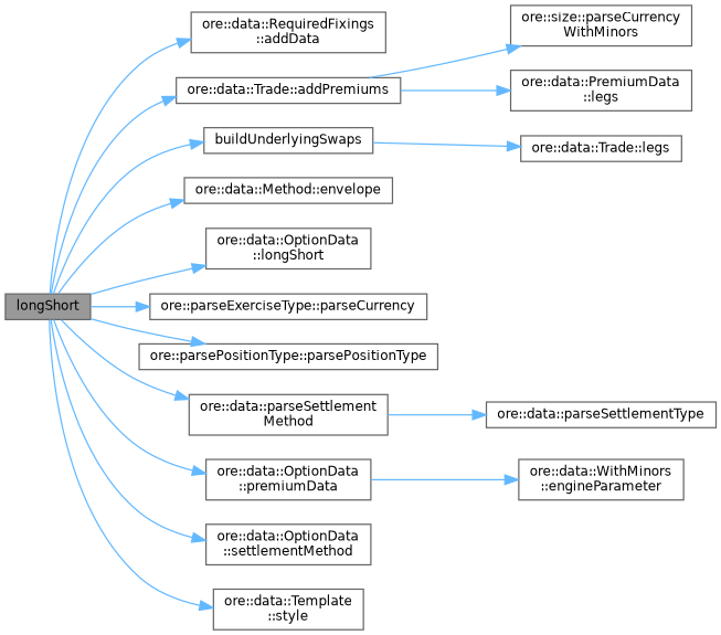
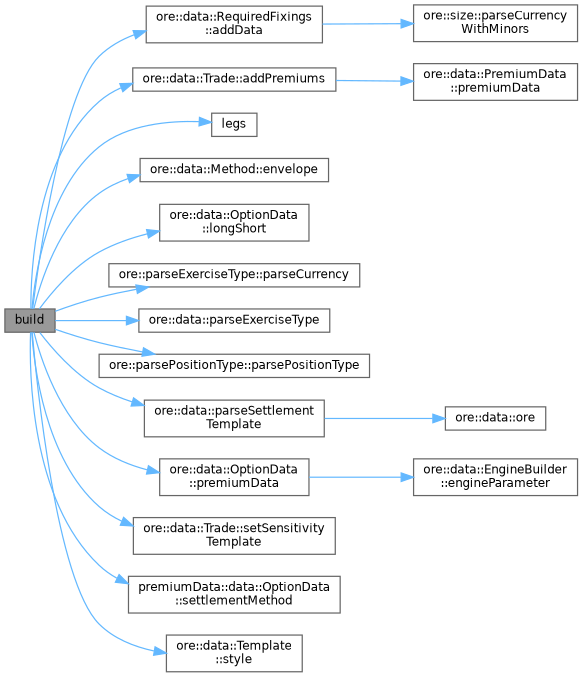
  digraph {
    fontname="DejaVu Sans"
    rankdir=LR
    node [color=grey40 fillcolor=white fontname="DejaVu Sans" fontsize=10 shape=box style=filled]
    edge [color=steelblue1 fontname="DejaVu Sans" fontsize=10 labelfontname=Helvetica labelfontsize=10 style=solid]
-   n1 [color=gray40 fillcolor=grey60 fontcolor=black height=0.2 label=longShort width=0.4]
+   n1 [color=gray40 fillcolor=grey60 fontcolor=black height=0.2 label=build width=0.4]
    n2 [height=0.2 label="ore::data::RequiredFixings\l::addData" width=0.4]
    n3 [height=0.2 label="ore::data::Trade::addPremiums" width=0.4]
-   n4 [height=0.2 label=buildUnderlyingSwaps width=0.4]
+   n4 [height=0.2 label=legs width=0.4]
    n5 [height=0.2 label="ore::data::Method::envelope" width=0.4]
    n6 [height=0.2 label="ore::data::OptionData\l::longShort" width=0.4]
    n7 [height=0.2 label="ore::parseExerciseType::parseCurrency" width=0.4]
+   n8 [height=0.2 label="ore::data::parseExerciseType" width=0.4]
    n9 [height=0.2 label="ore::parsePositionType::parsePositionType" width=0.4]
-   n10 [height=0.2 label="ore::data::parseSettlement\lMethod" width=0.4]
+   n10 [height=0.2 label="ore::data::parseSettlement\lTemplate" width=0.4]
    n11 [height=0.2 label="ore::data::OptionData\l::premiumData" width=0.4]
-   n13 [height=0.2 label="ore::data::OptionData\l::settlementMethod" width=0.4]
+   n12 [height=0.2 label="ore::data::Trade::setSensitivity\lTemplate" width=0.4]
+   n13 [height=0.2 label="premiumData::data::OptionData\l::settlementMethod" width=0.4]
    n14 [height=0.2 label="ore::data::Template\l::style" width=0.4]
    n15 [height=0.2 label="ore::size::parseCurrency\lWithMinors" width=0.4]
-   n16 [height=0.2 label="ore::data::PremiumData\l::legs" width=0.4]
-   n17 [height=0.2 label="ore::data::Trade::legs" width=0.4]
-   n18 [height=0.2 label="ore::data::parseSettlementType" width=0.4]
-   n19 [height=0.2 label="ore::data::WithMinors\l::engineParameter" width=0.4]
+   n16 [height=0.2 label="ore::data::PremiumData\l::premiumData" width=0.4]
+   n18 [height=0.2 label="ore::data::ore" width=0.4]
+   n19 [height=0.2 label="ore::data::EngineBuilder\l::engineParameter" width=0.4]
    n1 -> n2
    n1 -> n3
    n1 -> n4
    n1 -> n5
    n1 -> n6
    n1 -> n7
+   n1 -> n8
    n1 -> n9
    n1 -> n10
    n1 -> n11
+   n1 -> n12
    n1 -> n13
    n1 -> n14
-   n3 -> n15
+   n2 -> n15
    n3 -> n16
-   n4 -> n17
    n10 -> n18
    n11 -> n19
  }
